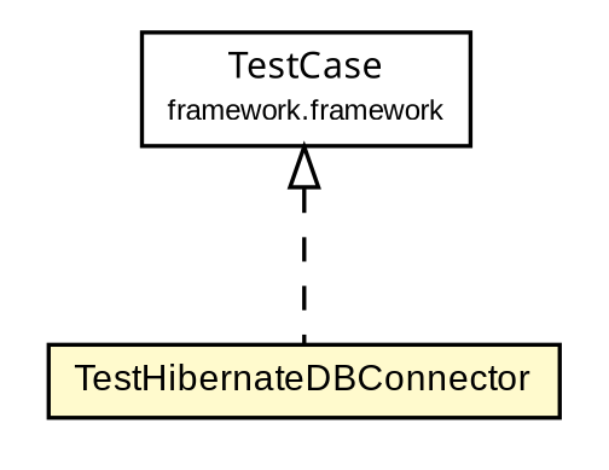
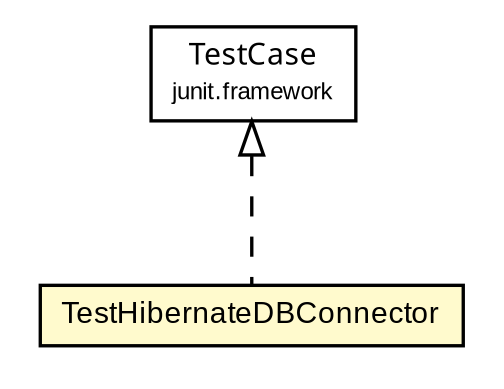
  digraph {
    node [fontcolor=black fontname=arial fontsize=9.0 shape=plaintext]
    n1 [label=<<table border="0" cellborder="1" cellspacing="0" cellpadding="2" port="p" bgcolor="lemonChiffon" href="./TestHibernateDBConnector.html"> 		<tr><td><table border="0" cellspacing="0" cellpadding="1"> 			<tr><td> TestHibernateDBConnector </td></tr> 		</table></td></tr> 		</table>>]
-   n2 [label=<<table border="0" cellborder="1" cellspacing="0" cellpadding="2" port="p" href="http://junit.org/junit/javadoc/3.8.1/junit/framework/TestCase.html"> 		<tr><td><table border="0" cellspacing="0" cellpadding="1"> 			<tr><td><font face="ariali"> TestCase </font></td></tr> 			<tr><td><font point-size="7.0"> framework.framework </font></td></tr> 		</table></td></tr> 		</table>>]
+   n2 [label=<<table border="0" cellborder="1" cellspacing="0" cellpadding="2" port="p" href="http://junit.org/junit/javadoc/3.8.1/junit/framework/TestCase.html"> 		<tr><td><table border="0" cellspacing="0" cellpadding="1"> 			<tr><td><font face="ariali"> TestCase </font></td></tr> 			<tr><td><font point-size="7.0"> junit.framework </font></td></tr> 		</table></td></tr> 		</table>>]
    n2 -> n1 [arrowtail=empty dir=back fontname=arial fontsize=10 headport=p labelfontname=arial labelfontsize=10 tailport=p style=dashed]
  }
